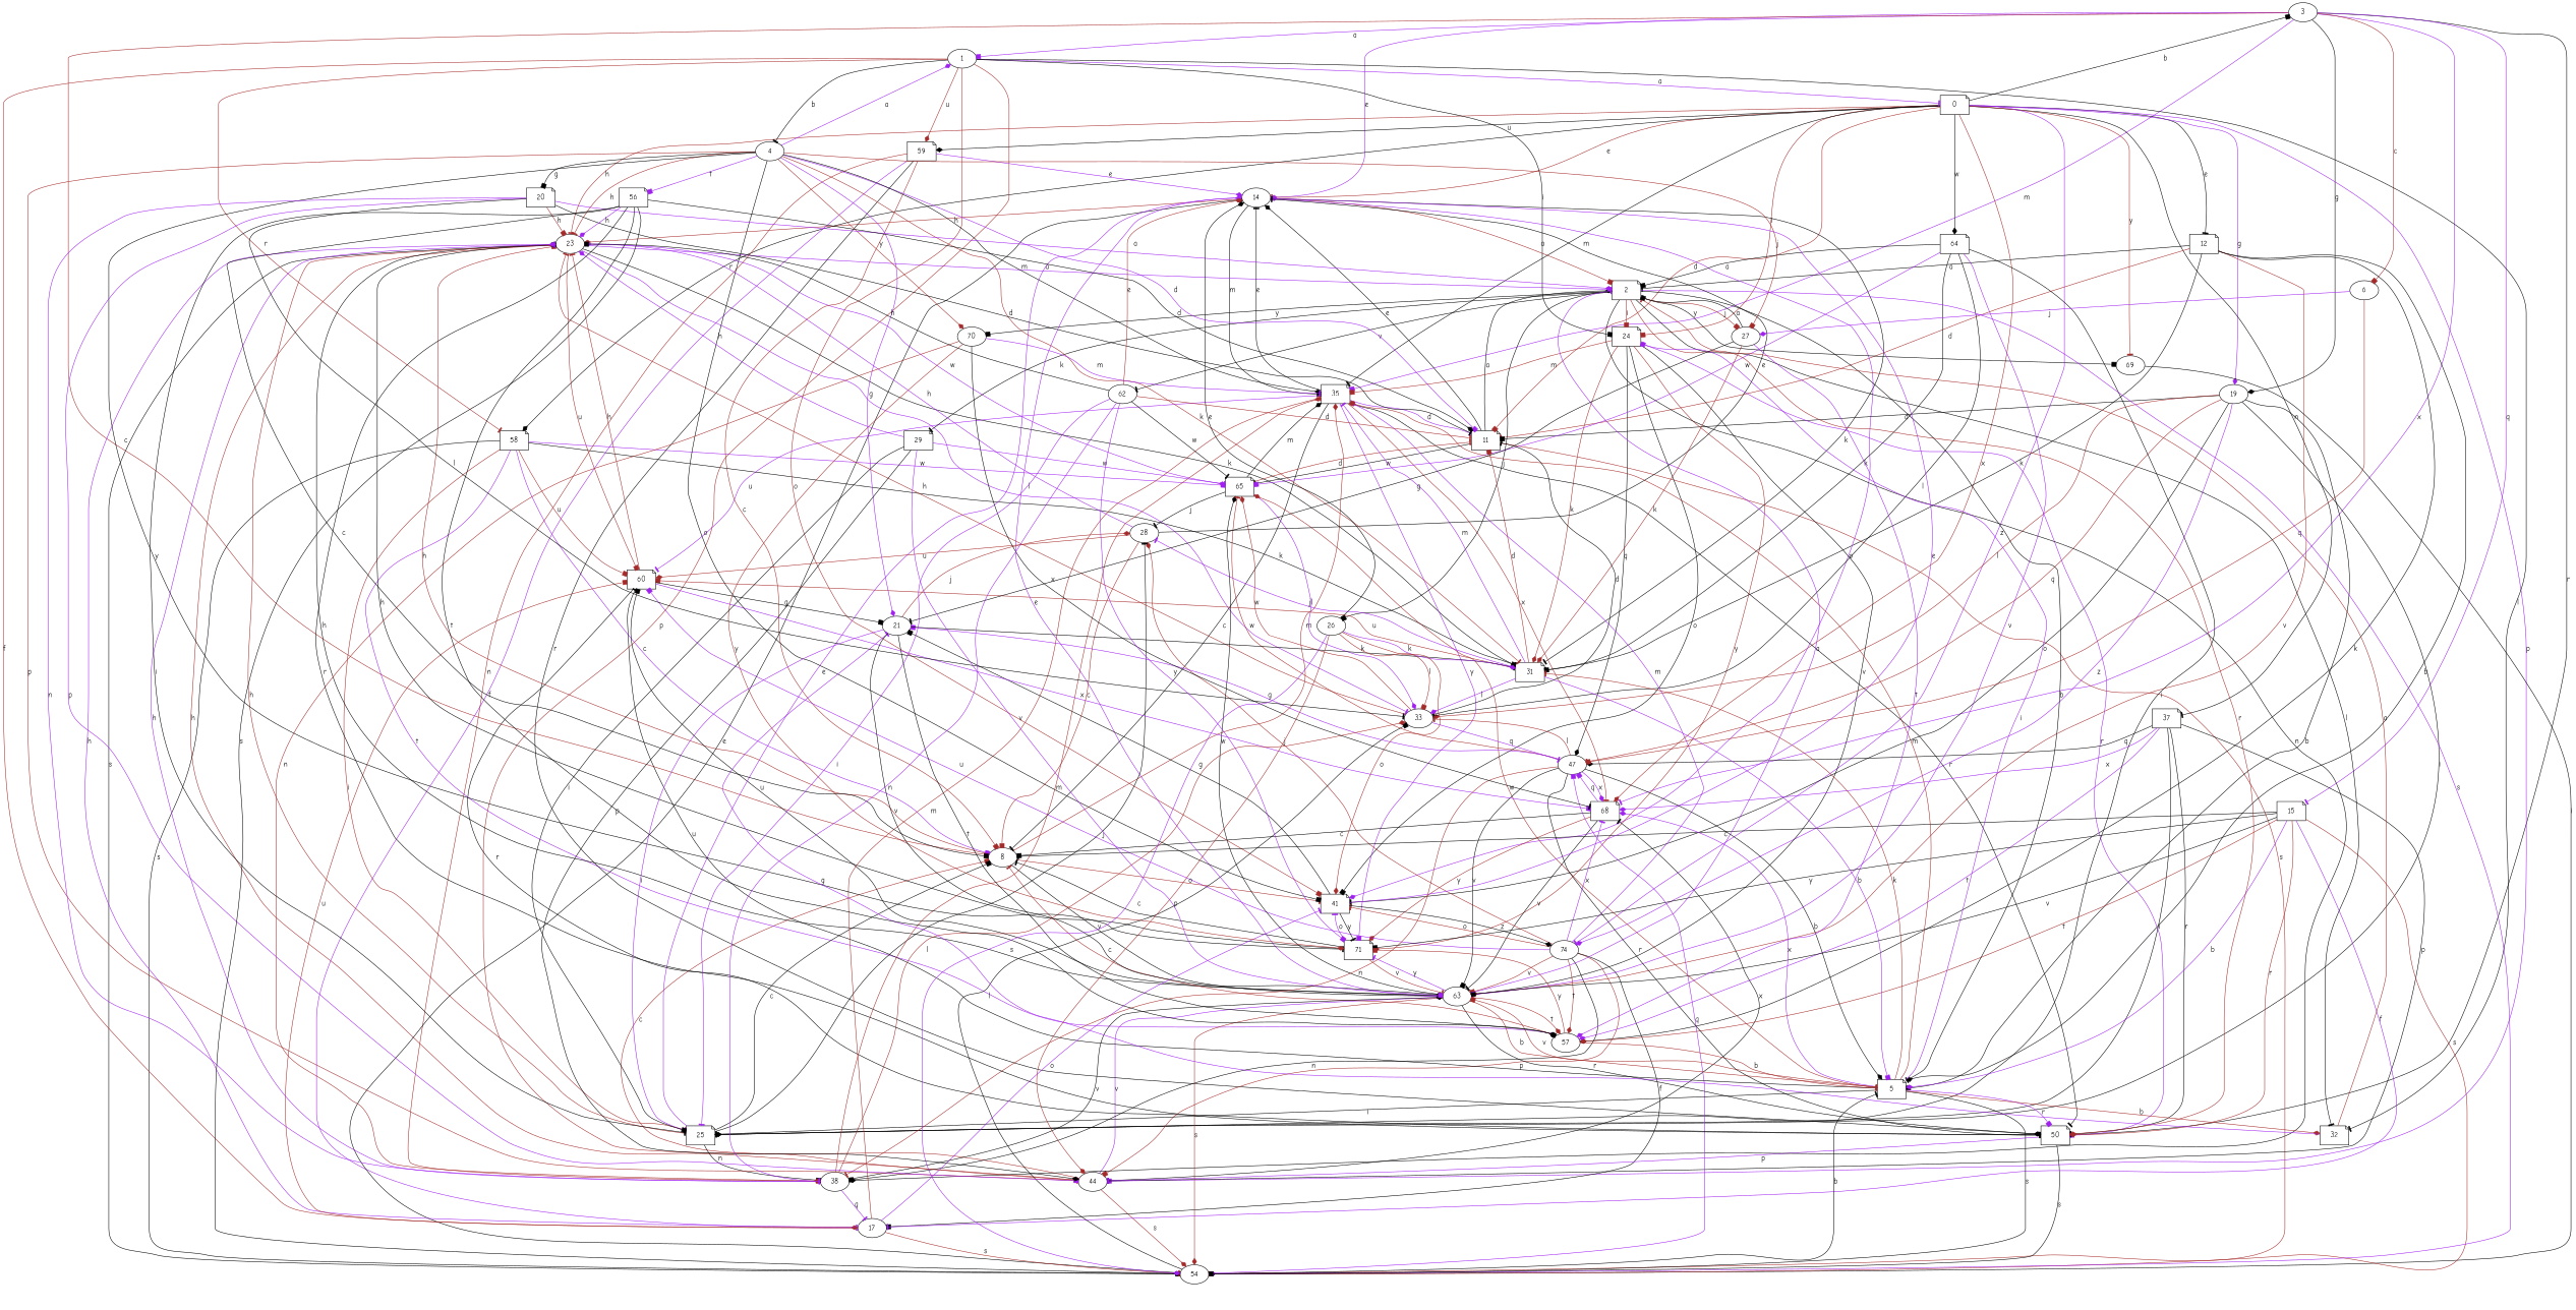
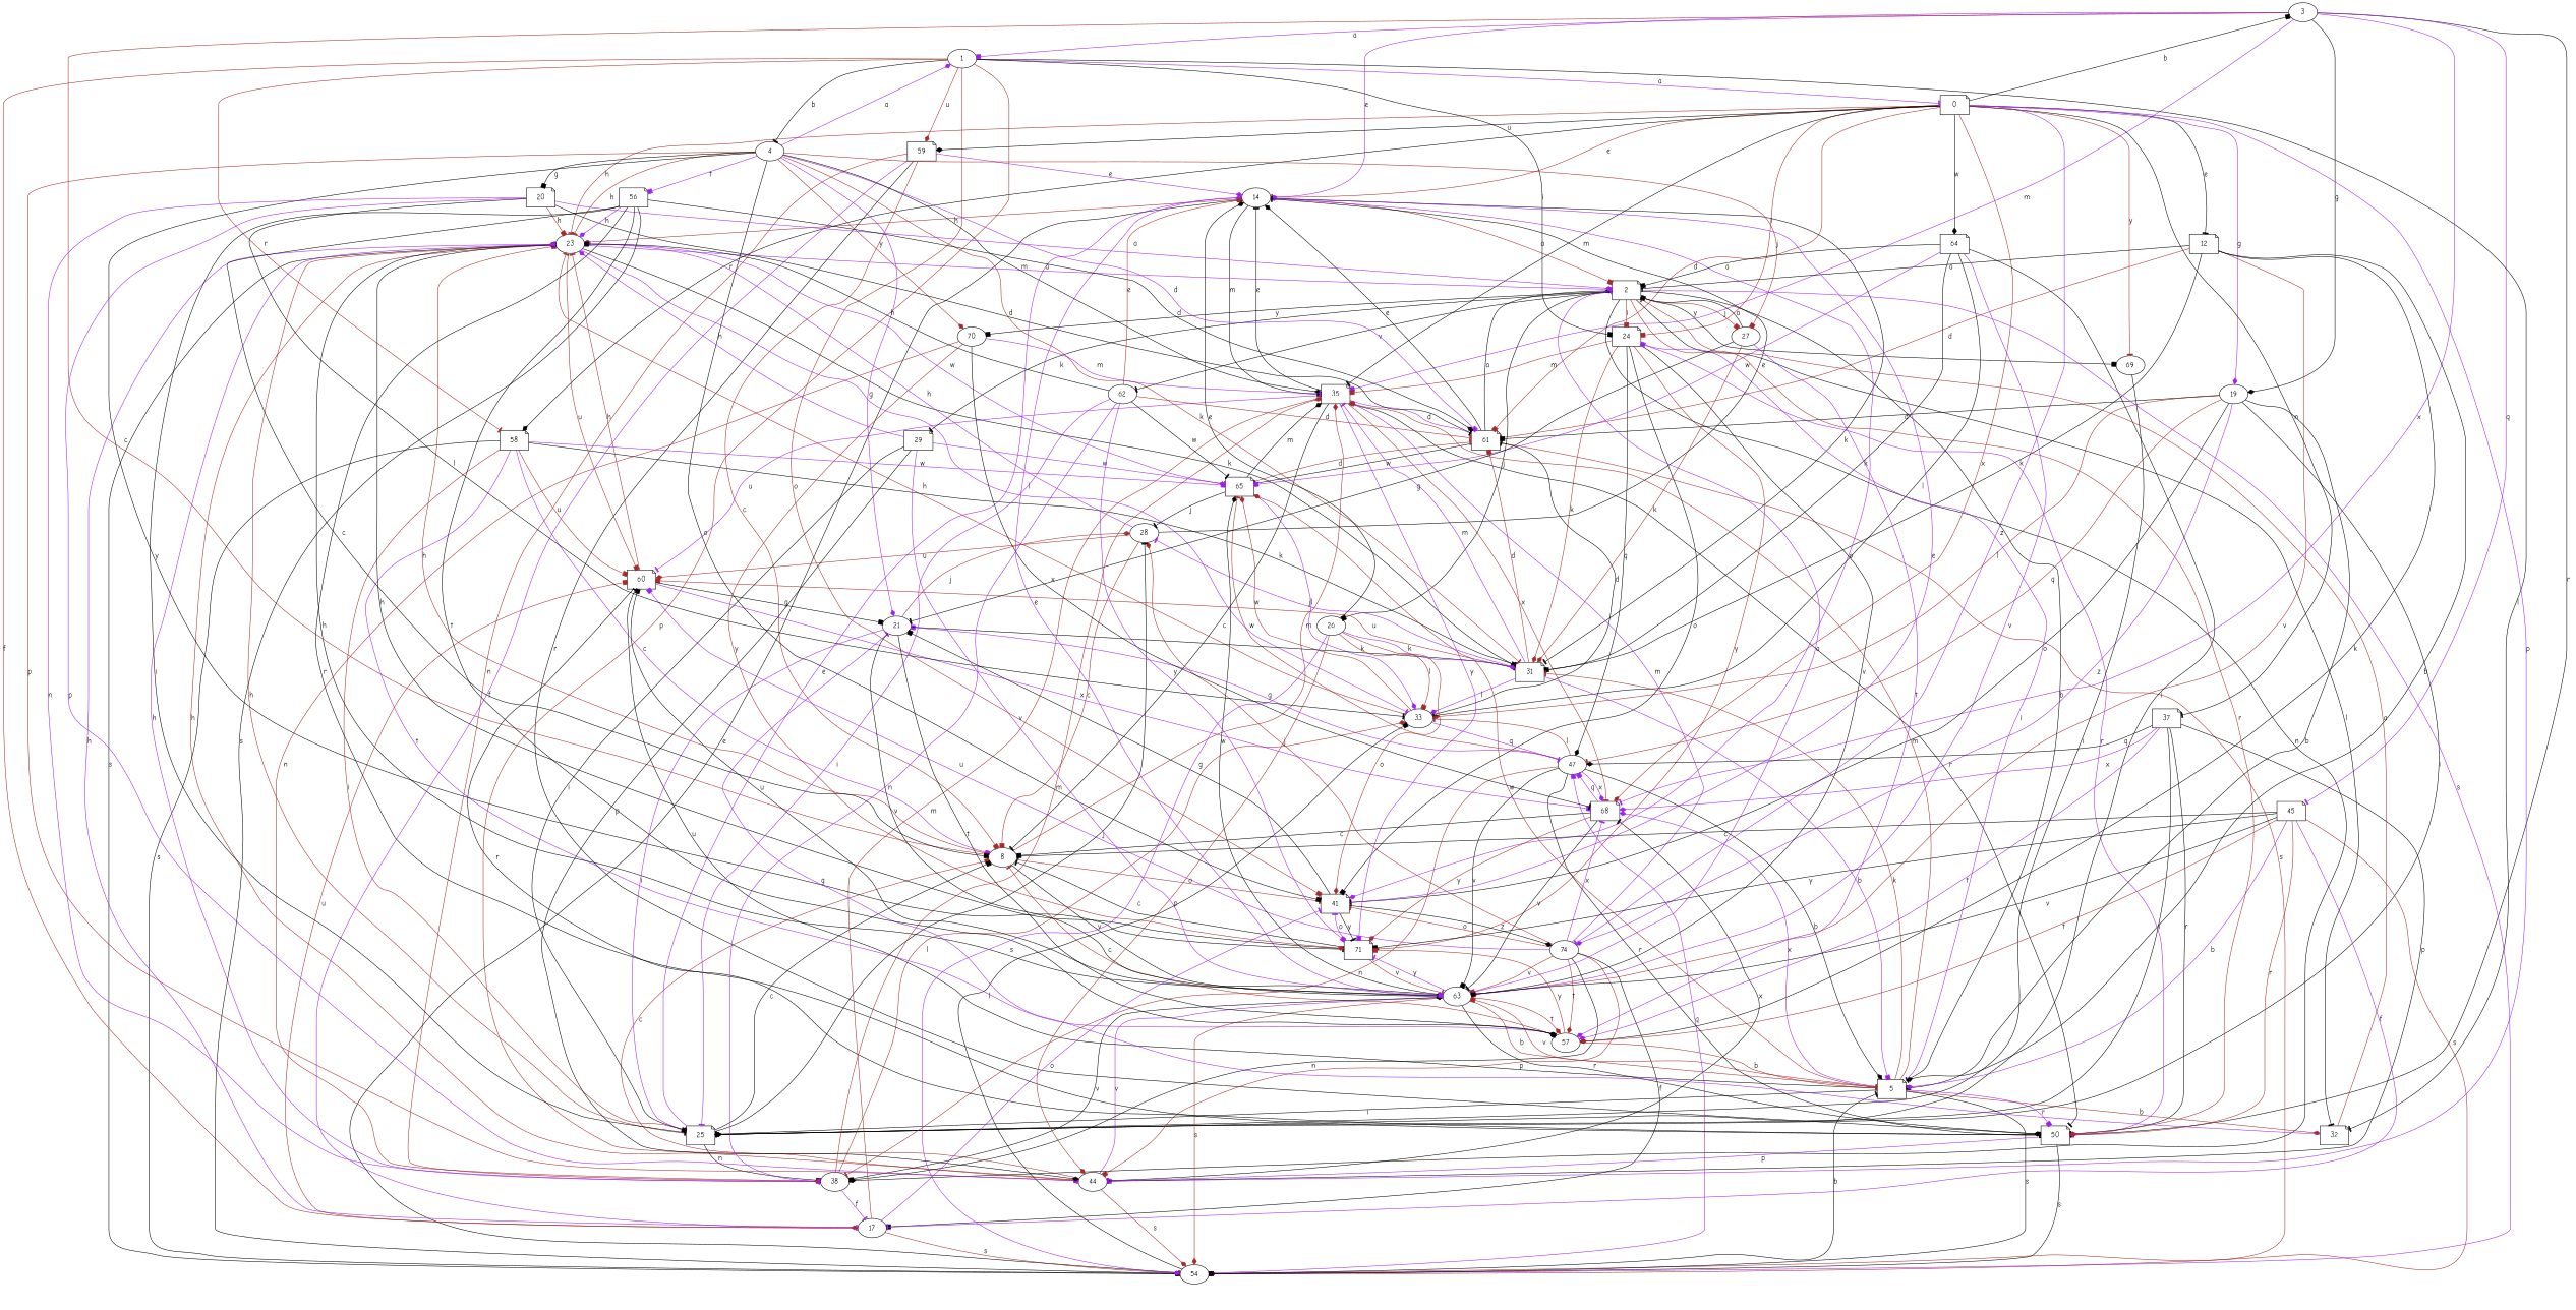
  strict digraph {
    fontname="Comic Neue"
    node [fontname="Comic Neue" shape=ellipse]
    edge [arrowhead=tee color=black fontname="Comic Neue"]
    3
    0 [shape=note]
-   11 [shape=note]
+   11 [shape=note label=61]
    12 [shape=note]
    14
    19
    23
    24 [shape=note]
    35 [shape=note]
    37 [shape=note]
    44
    n12 [label=58 shape=note]
    59 [shape=note]
    64 [shape=note]
    68 [shape=note]
    69
    74
    1
    50 [shape=note]
-   6
    8
-   45 [shape=note label=15]
+   45 [shape=note]
    2 [shape=note]
    54
    65 [shape=note]
    5 [shape=note]
    31 [shape=note]
    63
    57
    41 [shape=note]
    25 [shape=note]
    47
    33
    60 [shape=note]
    71 [shape=note]
    17
    38
    28
    4
    32 [shape=note]
    27
    70
    20 [shape=note]
    21
    56 [shape=note]
    26
    29 [shape=note]
    62
    3 -> 14 [arrowhead=diamond color=purple label=e]
    3 -> 19 [arrowhead=diamond label=g]
    3 -> 35 [arrowhead=box color=purple label=m]
    3 -> 68 [color=purple label=x]
    3 -> 1 [arrowhead=box color=purple label=a]
    3 -> 50 [label=r]
-   3 -> 6 [arrowhead=box color=brown label=c]
    3 -> 8 [arrowhead=box color=brown label=c]
    3 -> 45 [color=purple label=q]
    0 -> 3 [arrowhead=box label=b]
    0 -> 11 [arrowhead=box color=brown label=d]
    0 -> 12 [label=e]
    0 -> 14 [color=brown label=e]
    0 -> 19 [arrowhead=diamond color=purple label=g]
    0 -> 23 [color=brown label=h]
    0 -> 24 [arrowhead=box color=brown label=i]
    0 -> 35 [label=m]
    0 -> 37 [label=n]
    0 -> 44 [arrowhead=box color=purple label=p]
    0 -> n12 [arrowhead=diamond label=r]
    0 -> 59 [arrowhead=diamond label=u]
    0 -> 64 [arrowhead=diamond label=w]
    0 -> 68 [arrowhead=diamond color=brown label=x]
    0 -> 69 [color=brown label=y]
    0 -> 74 [color=purple label=z]
    11 -> 14 [arrowhead=diamond label=e]
    11 -> 2 [arrowhead=diamond label=a]
    11 -> 54 [arrowhead=box color=brown label=s]
    11 -> 65 [label=w]
    12 -> 11 [color=brown label=d]
    12 -> 2 [label=a]
    12 -> 5 [arrowhead=diamond label=b]
    12 -> 31 [label=k]
    12 -> 63 [arrowhead=diamond color=brown label=v]
    12 -> 57 [arrowhead=diamond label=k]
    14 -> 23 [arrowhead=diamond color=brown label=h]
    14 -> 35 [arrowhead=box label=m]
    14 -> 2 [arrowhead=box color=brown label=a]
    14 -> 31 [label=k]
    14 -> 41 [arrowhead=diamond color=purple label=o]
    19 -> 11 [arrowhead=box label=d]
    19 -> 74 [arrowhead=diamond color=purple label=z]
    19 -> 5 [arrowhead=box label=b]
    19 -> 41 [label=o]
    19 -> 25 [arrowhead=diamond label=i]
    19 -> 47 [color=brown label=q]
    19 -> 33 [arrowhead=diamond color=brown label=l]
    23 -> 2 [arrowhead=box color=purple label=a]
    23 -> 54 [arrowhead=box label=s]
    23 -> 65 [arrowhead=diamond color=purple label=w]
    23 -> 31 [label=k]
    23 -> 33 [color=purple label=l]
    23 -> 60 [arrowhead=box color=brown label=u]
    24 -> 35 [arrowhead=box color=brown label=m]
    24 -> 50 [arrowhead=box color=purple label=r]
    24 -> 31 [arrowhead=diamond color=brown label=k]
    24 -> 63 [label=v]
    24 -> 41 [arrowhead=box label=o]
    24 -> 47 [arrowhead=diamond label=q]
    24 -> 71 [arrowhead=diamond color=brown label=y]
    35 -> 11 [color=purple label=d]
    35 -> 14 [label=e]
    35 -> 68 [color=brown label=x]
    35 -> 50 [label=r]
    35 -> 8 [label=c]
    35 -> 60 [color=purple label=u]
    35 -> 71 [arrowhead=box color=purple label=y]
    37 -> 44 [label=p]
    37 -> 68 [arrowhead=diamond color=purple label=x]
    37 -> 50 [label=r]
    37 -> 57 [arrowhead=diamond color=purple label=t]
    37 -> 25 [arrowhead=diamond label=i]
    37 -> 47 [arrowhead=diamond label=q]
    44 -> 23 [color=brown label=h]
    44 -> 68 [label=x]
    44 -> 8 [arrowhead=box color=brown label=c]
    44 -> 54 [arrowhead=diamond color=brown label=s]
    44 -> 63 [arrowhead=diamond color=purple label=v]
    n12 -> 8 [arrowhead=box color=purple label=c]
    n12 -> 54 [arrowhead=box label=s]
    n12 -> 65 [arrowhead=box color=purple label=w]
    n12 -> 31 [arrowhead=box label=k]
    n12 -> 57 [arrowhead=diamond color=purple label=t]
    n12 -> 25 [color=brown label=i]
    n12 -> 60 [arrowhead=box color=brown label=u]
    59 -> 14 [arrowhead=diamond color=purple label=e]
    59 -> 50 [arrowhead=diamond label=r]
    59 -> 8 [arrowhead=box color=brown label=c]
    59 -> 17 [color=purple label=f]
    59 -> 38 [arrowhead=box color=brown label=n]
    64 -> 2 [arrowhead=box label=a]
    64 -> 65 [arrowhead=box color=purple label=w]
    64 -> 31 [arrowhead=box label=k]
    64 -> 63 [color=purple label=v]
    64 -> 25 [label=i]
    64 -> 33 [label=l]
    68 -> 8 [arrowhead=box label=c]
    68 -> 63 [label=v]
    68 -> 47 [arrowhead=box color=purple label=q]
    68 -> 71 [arrowhead=diamond color=brown label=y]
-   69 -> 54 [arrowhead=diamond label=i]
+   69 -> 25 [arrowhead=diamond label=i]
    74 -> 35 [arrowhead=diamond color=purple label=m]
    74 -> 44 [arrowhead=box color=brown label=p]
    74 -> 68 [color=purple label=x]
    74 -> 63 [arrowhead=box color=brown label=v]
    74 -> 57 [arrowhead=diamond color=brown label=t]
    74 -> 41 [color=brown label=o]
    74 -> 60 [arrowhead=box color=purple label=u]
    74 -> 17 [arrowhead=box label=f]
    74 -> 38 [arrowhead=box label=n]
    74 -> 28 [arrowhead=diamond color=brown label=j]
    1 -> 0 [color=purple label=a]
    1 -> 24 [arrowhead=box label=i]
    1 -> 44 [arrowhead=box color=brown label=p]
    1 -> n12 [color=brown label=r]
    1 -> 59 [arrowhead=diamond color=brown label=u]
    1 -> 41 [arrowhead=box color=brown label=o]
    1 -> 17 [arrowhead=diamond color=brown label=f]
    1 -> 4 [label=b]
    1 -> 32 [label=l]
    50 -> 44 [color=purple label=p]
    50 -> 54 [arrowhead=diamond label=s]
-   6 -> 47 [arrowhead=box color=brown label=q]
-   6 -> 27 [arrowhead=diamond color=purple label=j]
    8 -> 23 [arrowhead=box color=brown label=h]
    8 -> 35 [arrowhead=diamond color=brown label=m]
    8 -> 63 [arrowhead=diamond label=v]
    8 -> 41 [color=brown label=o]
    45 -> 50 [arrowhead=diamond color=brown label=r]
    45 -> 8 [label=c]
    45 -> 54 [arrowhead=box color=brown label=s]
    45 -> 5 [arrowhead=diamond color=purple label=b]
    45 -> 63 [arrowhead=box label=v]
    45 -> 57 [arrowhead=diamond color=brown label=t]
    45 -> 71 [arrowhead=box label=y]
    45 -> 17 [color=purple label=f]
    2 -> 24 [arrowhead=box color=brown label=i]
    2 -> 69 [arrowhead=box label=y]
    2 -> 50 [arrowhead=diamond color=brown label=r]
    2 -> 54 [arrowhead=diamond color=purple label=s]
    2 -> 5 [label=b]
    2 -> 38 [arrowhead=diamond label=n]
    2 -> 32 [label=l]
    2 -> 27 [arrowhead=box color=brown label=j]
    2 -> 70 [arrowhead=box label=y]
    2 -> 26 [arrowhead=box label=j]
    2 -> 29 [label=k]
    2 -> 62 [label=v]
    54 -> 14 [arrowhead=box label=e]
    54 -> 5 [label=b]
    54 -> 47 [arrowhead=box color=purple label=q]
    54 -> 33 [arrowhead=box label=l]
    65 -> 11 [color=brown label=d]
    65 -> 35 [arrowhead=diamond label=m]
    65 -> 33 [arrowhead=diamond color=purple label=l]
    65 -> 28 [label=j]
    5 -> 24 [arrowhead=box color=purple label=i]
    5 -> 35 [arrowhead=box color=brown label=m]
    5 -> 68 [arrowhead=diamond color=purple label=x]
    5 -> 50 [arrowhead=box color=purple label=r]
    5 -> 54 [arrowhead=box label=s]
    5 -> 65 [arrowhead=diamond color=brown label=w]
    5 -> 31 [color=brown label=k]
    5 -> 63 [arrowhead=box color=brown label=v]
    5 -> 25 [label=i]
    5 -> 60 [label=u]
    5 -> 32 [arrowhead=diamond color=brown label=b]
    31 -> 11 [arrowhead=box color=brown label=d]
    31 -> 35 [color=purple label=m]
    31 -> 5 [arrowhead=box color=purple label=b]
    31 -> 33 [arrowhead=diamond color=purple label=l]
    31 -> 60 [arrowhead=box color=brown label=u]
    31 -> 28 [color=purple label=j]
    63 -> 14 [color=purple label=e]
    63 -> 23 [label=h]
    63 -> 50 [arrowhead=diamond label=r]
    63 -> 2 [color=purple label=a]
    63 -> 54 [arrowhead=diamond color=brown label=s]
    63 -> 65 [arrowhead=diamond label=w]
    63 -> 5 [color=brown label=b]
    63 -> 57 [arrowhead=diamond color=brown label=t]
    63 -> 60 [arrowhead=box label=u]
    63 -> 71 [color=purple label=y]
    57 -> 8 [color=brown label=c]
    57 -> 5 [color=brown label=b]
    57 -> 71 [arrowhead=box color=brown label=y]
    41 -> 14 [arrowhead=diamond color=purple label=e]
    41 -> 74 [arrowhead=diamond label=z]
    41 -> 71 [label=y]
    41 -> 21 [arrowhead=box label=g]
    25 -> 14 [arrowhead=diamond color=purple label=e]
    25 -> 23 [arrowhead=diamond color=brown label=h]
    25 -> 8 [arrowhead=box label=c]
    25 -> 38 [arrowhead=box label=n]
    25 -> 28 [label=j]
    47 -> 68 [arrowhead=diamond color=purple label=x]
    47 -> 50 [label=r]
    47 -> 65 [color=brown label=w]
    47 -> 5 [arrowhead=diamond label=b]
    47 -> 63 [arrowhead=box label=v]
    47 -> 33 [color=brown label=l]
    47 -> 38 [color=brown label=n]
    47 -> 21 [arrowhead=box color=purple label=g]
    33 -> 11 [label=d]
    33 -> 23 [color=brown label=h]
    33 -> 65 [arrowhead=diamond color=brown label=w]
    33 -> 47 [color=purple label=q]
    60 -> 23 [color=brown label=h]
    60 -> 68 [arrowhead=box color=purple label=x]
    60 -> 50 [label=r]
    60 -> 21 [arrowhead=box label=g]
    71 -> 23 [arrowhead=box label=h]
    71 -> 8 [label=c]
    71 -> 63 [color=brown label=v]
    71 -> 41 [color=purple label=o]
    17 -> 23 [arrowhead=diamond color=purple label=h]
    17 -> 35 [color=brown label=m]
    17 -> 54 [color=brown label=s]
    17 -> 41 [color=purple label=o]
    17 -> 60 [arrowhead=box color=brown label=u]
    38 -> 23 [color=purple label=h]
    38 -> 35 [arrowhead=diamond color=brown label=m]
    38 -> 63 [arrowhead=diamond label=v]
    38 -> 33 [arrowhead=diamond color=brown label=l]
-   38 -> 17 [color=purple label=q]
+   38 -> 17 [color=purple label=f]
    28 -> 14 [label=e]
    28 -> 23 [arrowhead=diamond color=purple label=h]
    28 -> 8 [arrowhead=box color=brown label=c]
    28 -> 60 [arrowhead=diamond color=brown label=u]
    4 -> 11 [arrowhead=box color=purple label=d]
    4 -> 23 [color=brown label=h]
    4 -> 35 [arrowhead=diamond label=m]
    4 -> 44 [color=brown label=p]
    4 -> 1 [arrowhead=diamond color=purple label=a]
    4 -> 31 [color=brown label=k]
    4 -> 41 [arrowhead=box label=o]
    4 -> 71 [label=y]
    4 -> 27 [arrowhead=box color=brown label=j]
    4 -> 70 [arrowhead=diamond color=brown label=y]
    4 -> 20 [arrowhead=box label=g]
    4 -> 21 [arrowhead=diamond color=purple label=g]
    4 -> 56 [arrowhead=box color=purple label=t]
    32 -> 2 [color=brown label=a]
    32 -> 21 [color=purple label=g]
    27 -> 2 [arrowhead=box label=a]
    27 -> 31 [arrowhead=diamond color=brown label=k]
    27 -> 57 [arrowhead=diamond color=purple label=t]
    27 -> 21 [label=g]
    70 -> 35 [color=purple label=m]
    70 -> 68 [label=x]
    70 -> 71 [arrowhead=diamond color=brown label=y]
    70 -> 38 [arrowhead=diamond color=brown label=n]
    20 -> 11 [label=d]
    20 -> 23 [arrowhead=box color=brown label=h]
    20 -> 44 [arrowhead=box color=purple label=p]
    20 -> 2 [arrowhead=diamond color=purple label=a]
    20 -> 33 [label=l]
    20 -> 38 [color=purple label=n]
    21 -> 31 [label=k]
    21 -> 63 [arrowhead=diamond label=v]
    21 -> 57 [arrowhead=diamond label=t]
    21 -> 25 [color=purple label=i]
    21 -> 28 [arrowhead=diamond color=brown label=j]
    56 -> 11 [arrowhead=diamond label=d]
    56 -> 23 [arrowhead=diamond color=purple label=h]
    56 -> 50 [label=r]
    56 -> 8 [arrowhead=box label=c]
    56 -> 54 [arrowhead=diamond label=s]
    56 -> 57 [arrowhead=box label=t]
    56 -> 25 [label=i]
    26 -> 14 [arrowhead=diamond label=e]
    26 -> 44 [arrowhead=diamond color=brown label=p]
    26 -> 54 [arrowhead=diamond color=purple label=s]
    26 -> 31 [arrowhead=diamond color=purple label=k]
    26 -> 41 [arrowhead=diamond color=brown label=o]
    26 -> 33 [arrowhead=box color=brown label=l]
    29 -> 23 [arrowhead=diamond color=purple label=h]
    29 -> 44 [arrowhead=diamond label=p]
    29 -> 65 [color=purple label=w]
    29 -> 63 [arrowhead=box color=purple label=v]
    29 -> 25 [arrowhead=box label=i]
    62 -> 11 [color=brown label=d]
    62 -> 14 [arrowhead=diamond color=brown label=e]
    62 -> 23 [arrowhead=box label=h]
    62 -> 65 [label=w]
    62 -> 25 [color=purple label=i]
    62 -> 71 [arrowhead=box color=purple label=y]
    62 -> 38 [color=purple label=n]
  }
